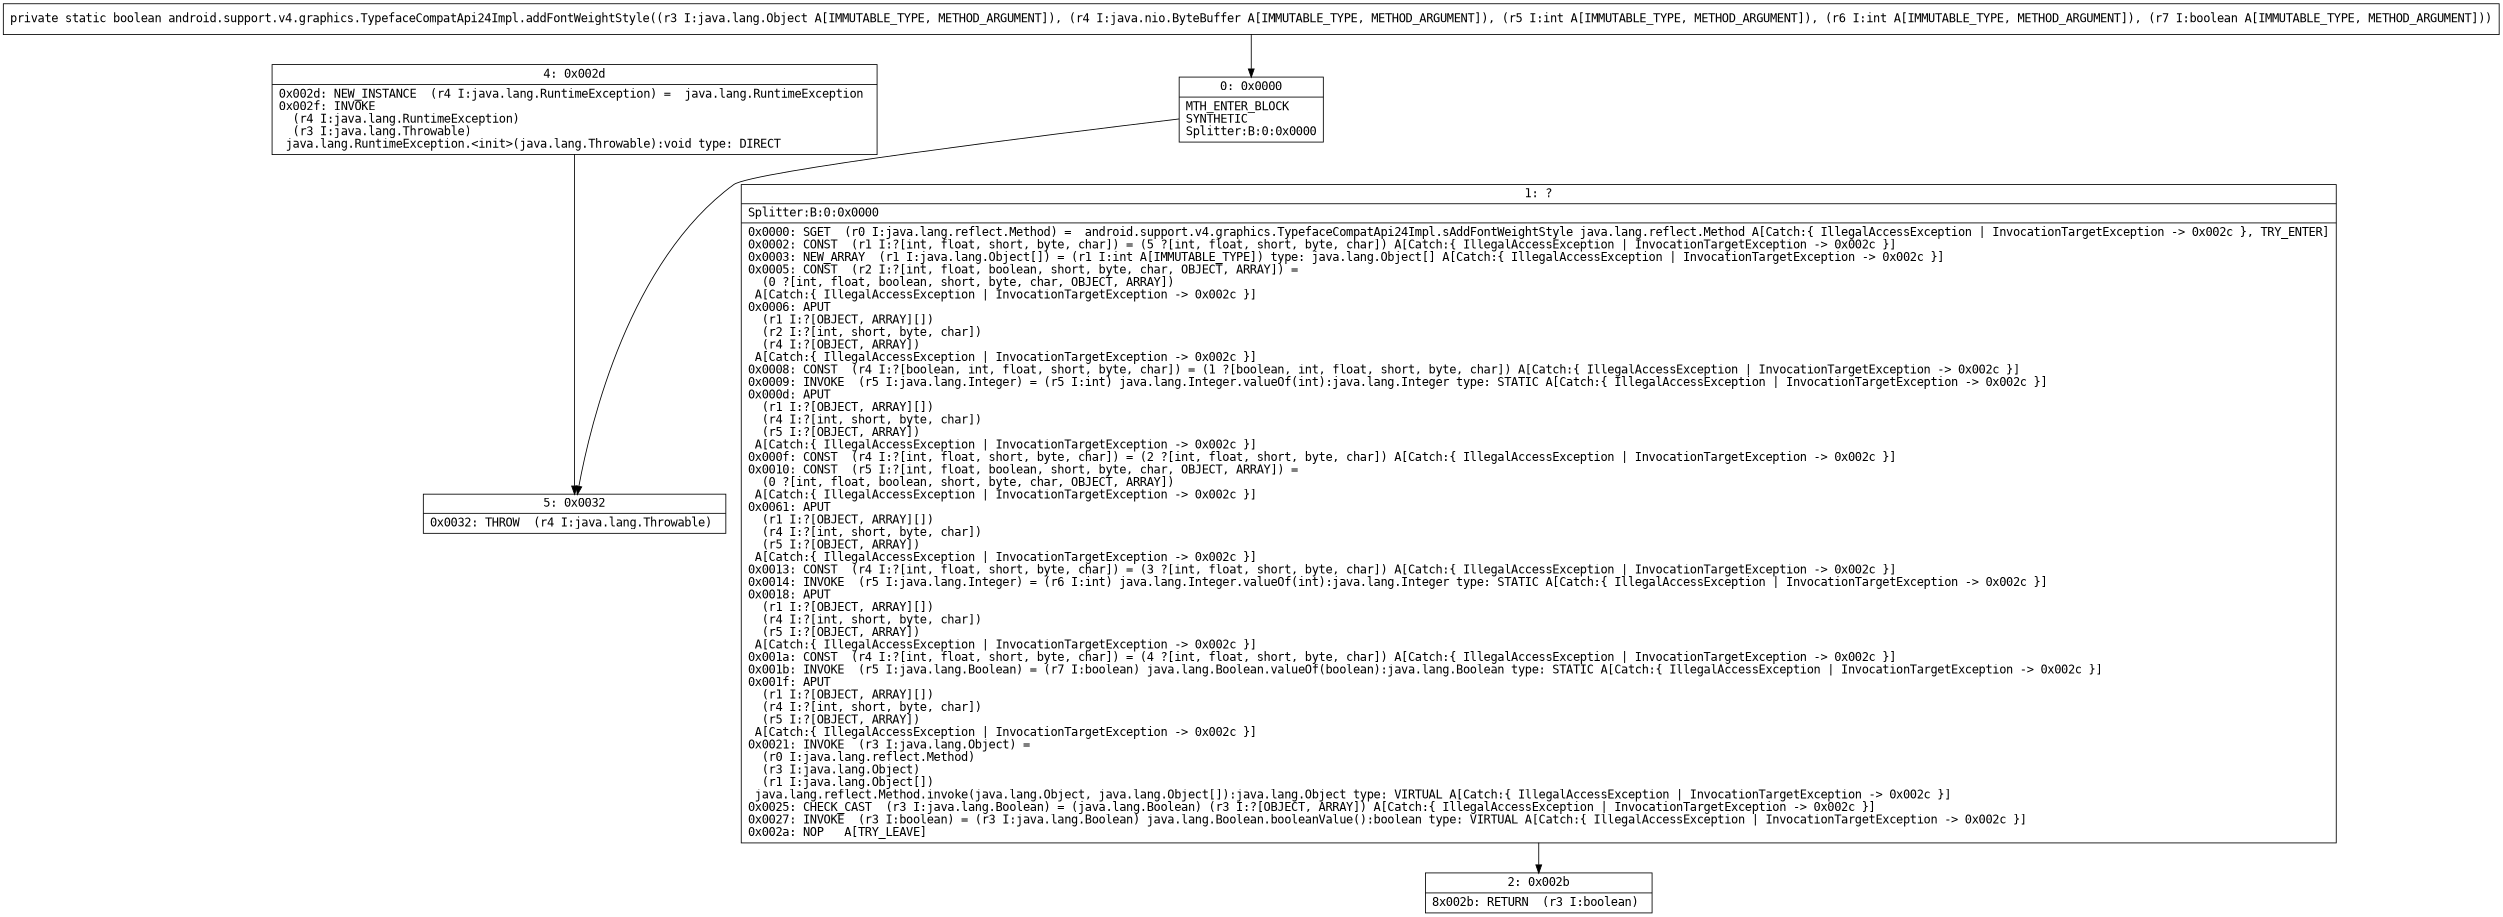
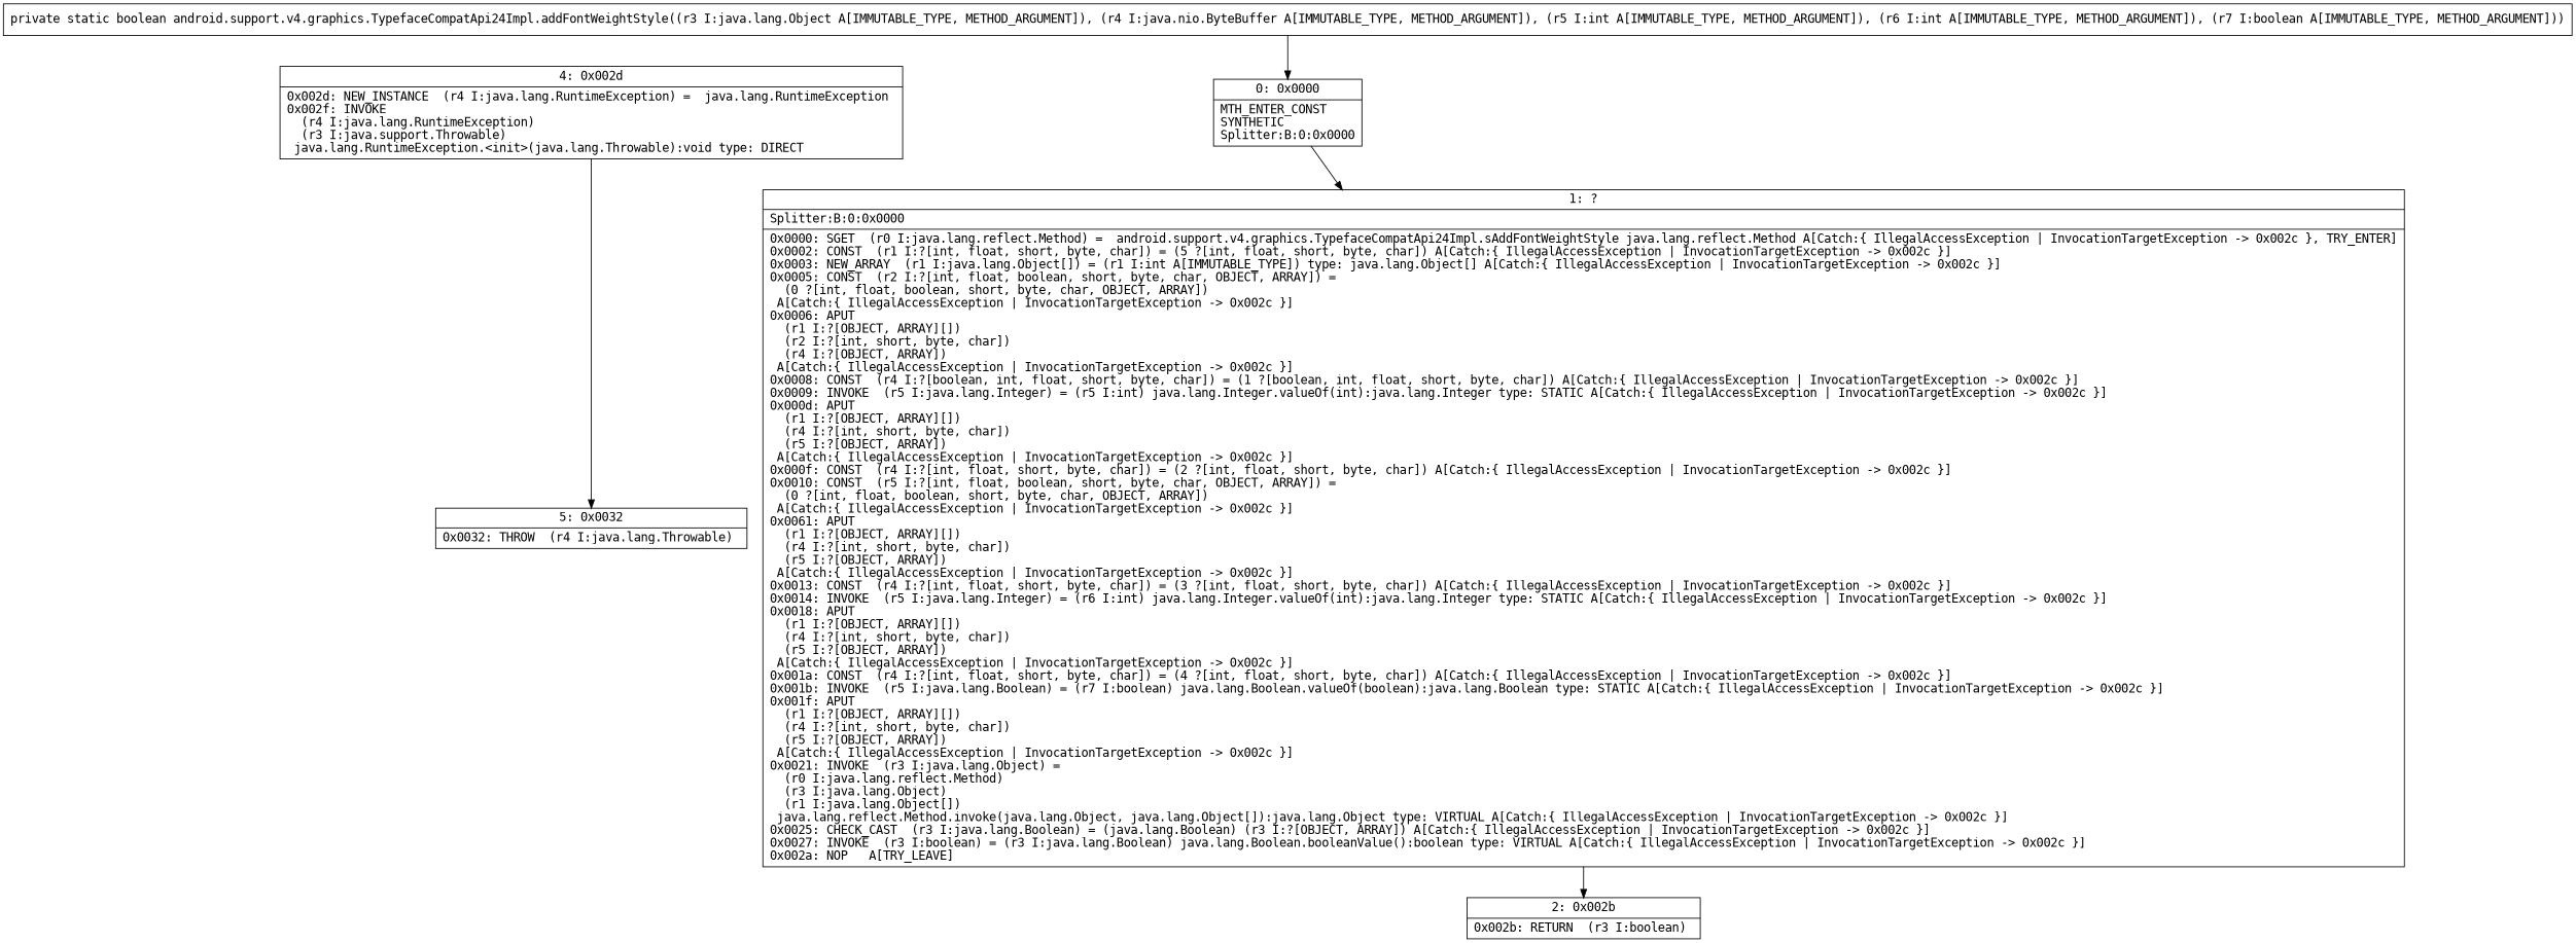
  digraph {
    fontname="DejaVu Sans Mono"
    node [fontname="DejaVu Sans Mono" shape=record]
    edge [fontname="DejaVu Sans Mono"]
-   n1 [label="{0\:\ 0x0000|MTH_ENTER_BLOCK\lSYNTHETIC\lSplitter:B:0:0x0000\l}"]
+   n1 [label="{0\:\ 0x0000|MTH_ENTER_CONST\lSYNTHETIC\lSplitter:B:0:0x0000\l}"]
    n2 [label="{1\:\ ?|Splitter:B:0:0x0000\l|0x0000: SGET  (r0 I:java.lang.reflect.Method) =  android.support.v4.graphics.TypefaceCompatApi24Impl.sAddFontWeightStyle java.lang.reflect.Method A[Catch:\{ IllegalAccessException \| InvocationTargetException \-\> 0x002c \}, TRY_ENTER]\l0x0002: CONST  (r1 I:?[int, float, short, byte, char]) = (5 ?[int, float, short, byte, char]) A[Catch:\{ IllegalAccessException \| InvocationTargetException \-\> 0x002c \}]\l0x0003: NEW_ARRAY  (r1 I:java.lang.Object[]) = (r1 I:int A[IMMUTABLE_TYPE]) type: java.lang.Object[] A[Catch:\{ IllegalAccessException \| InvocationTargetException \-\> 0x002c \}]\l0x0005: CONST  (r2 I:?[int, float, boolean, short, byte, char, OBJECT, ARRAY]) = \l  (0 ?[int, float, boolean, short, byte, char, OBJECT, ARRAY])\l A[Catch:\{ IllegalAccessException \| InvocationTargetException \-\> 0x002c \}]\l0x0006: APUT  \l  (r1 I:?[OBJECT, ARRAY][])\l  (r2 I:?[int, short, byte, char])\l  (r4 I:?[OBJECT, ARRAY])\l A[Catch:\{ IllegalAccessException \| InvocationTargetException \-\> 0x002c \}]\l0x0008: CONST  (r4 I:?[boolean, int, float, short, byte, char]) = (1 ?[boolean, int, float, short, byte, char]) A[Catch:\{ IllegalAccessException \| InvocationTargetException \-\> 0x002c \}]\l0x0009: INVOKE  (r5 I:java.lang.Integer) = (r5 I:int) java.lang.Integer.valueOf(int):java.lang.Integer type: STATIC A[Catch:\{ IllegalAccessException \| InvocationTargetException \-\> 0x002c \}]\l0x000d: APUT  \l  (r1 I:?[OBJECT, ARRAY][])\l  (r4 I:?[int, short, byte, char])\l  (r5 I:?[OBJECT, ARRAY])\l A[Catch:\{ IllegalAccessException \| InvocationTargetException \-\> 0x002c \}]\l0x000f: CONST  (r4 I:?[int, float, short, byte, char]) = (2 ?[int, float, short, byte, char]) A[Catch:\{ IllegalAccessException \| InvocationTargetException \-\> 0x002c \}]\l0x0010: CONST  (r5 I:?[int, float, boolean, short, byte, char, OBJECT, ARRAY]) = \l  (0 ?[int, float, boolean, short, byte, char, OBJECT, ARRAY])\l A[Catch:\{ IllegalAccessException \| InvocationTargetException \-\> 0x002c \}]\l0x0061: APUT  \l  (r1 I:?[OBJECT, ARRAY][])\l  (r4 I:?[int, short, byte, char])\l  (r5 I:?[OBJECT, ARRAY])\l A[Catch:\{ IllegalAccessException \| InvocationTargetException \-\> 0x002c \}]\l0x0013: CONST  (r4 I:?[int, float, short, byte, char]) = (3 ?[int, float, short, byte, char]) A[Catch:\{ IllegalAccessException \| InvocationTargetException \-\> 0x002c \}]\l0x0014: INVOKE  (r5 I:java.lang.Integer) = (r6 I:int) java.lang.Integer.valueOf(int):java.lang.Integer type: STATIC A[Catch:\{ IllegalAccessException \| InvocationTargetException \-\> 0x002c \}]\l0x0018: APUT  \l  (r1 I:?[OBJECT, ARRAY][])\l  (r4 I:?[int, short, byte, char])\l  (r5 I:?[OBJECT, ARRAY])\l A[Catch:\{ IllegalAccessException \| InvocationTargetException \-\> 0x002c \}]\l0x001a: CONST  (r4 I:?[int, float, short, byte, char]) = (4 ?[int, float, short, byte, char]) A[Catch:\{ IllegalAccessException \| InvocationTargetException \-\> 0x002c \}]\l0x001b: INVOKE  (r5 I:java.lang.Boolean) = (r7 I:boolean) java.lang.Boolean.valueOf(boolean):java.lang.Boolean type: STATIC A[Catch:\{ IllegalAccessException \| InvocationTargetException \-\> 0x002c \}]\l0x001f: APUT  \l  (r1 I:?[OBJECT, ARRAY][])\l  (r4 I:?[int, short, byte, char])\l  (r5 I:?[OBJECT, ARRAY])\l A[Catch:\{ IllegalAccessException \| InvocationTargetException \-\> 0x002c \}]\l0x0021: INVOKE  (r3 I:java.lang.Object) = \l  (r0 I:java.lang.reflect.Method)\l  (r3 I:java.lang.Object)\l  (r1 I:java.lang.Object[])\l java.lang.reflect.Method.invoke(java.lang.Object, java.lang.Object[]):java.lang.Object type: VIRTUAL A[Catch:\{ IllegalAccessException \| InvocationTargetException \-\> 0x002c \}]\l0x0025: CHECK_CAST  (r3 I:java.lang.Boolean) = (java.lang.Boolean) (r3 I:?[OBJECT, ARRAY]) A[Catch:\{ IllegalAccessException \| InvocationTargetException \-\> 0x002c \}]\l0x0027: INVOKE  (r3 I:boolean) = (r3 I:java.lang.Boolean) java.lang.Boolean.booleanValue():boolean type: VIRTUAL A[Catch:\{ IllegalAccessException \| InvocationTargetException \-\> 0x002c \}]\l0x002a: NOP   A[TRY_LEAVE]\l}"]
-   n3 [label="{2\:\ 0x002b|8x002b: RETURN  (r3 I:boolean) \l}"]
-   n4 [label="{4\:\ 0x002d|0x002d: NEW_INSTANCE  (r4 I:java.lang.RuntimeException) =  java.lang.RuntimeException \l0x002f: INVOKE  \l  (r4 I:java.lang.RuntimeException)\l  (r3 I:java.lang.Throwable)\l java.lang.RuntimeException.\<init\>(java.lang.Throwable):void type: DIRECT \l}"]
+   n3 [label="{2\:\ 0x002b|0x002b: RETURN  (r3 I:boolean) \l}"]
+   n4 [label="{4\:\ 0x002d|0x002d: NEW_INSTANCE  (r4 I:java.lang.RuntimeException) =  java.lang.RuntimeException \l0x002f: INVOKE  \l  (r4 I:java.lang.RuntimeException)\l  (r3 I:java.support.Throwable)\l java.lang.RuntimeException.\<init\>(java.lang.Throwable):void type: DIRECT \l}"]
    n5 [label="{5\:\ 0x0032|0x0032: THROW  (r4 I:java.lang.Throwable) \l}"]
    n6 [label="{private static boolean android.support.v4.graphics.TypefaceCompatApi24Impl.addFontWeightStyle((r3 I:java.lang.Object A[IMMUTABLE_TYPE, METHOD_ARGUMENT]), (r4 I:java.nio.ByteBuffer A[IMMUTABLE_TYPE, METHOD_ARGUMENT]), (r5 I:int A[IMMUTABLE_TYPE, METHOD_ARGUMENT]), (r6 I:int A[IMMUTABLE_TYPE, METHOD_ARGUMENT]), (r7 I:boolean A[IMMUTABLE_TYPE, METHOD_ARGUMENT])) }"]
-   n1 -> n5
+   n1 -> n2
    n2 -> n3
    n4 -> n5
    n6 -> n1
  }
